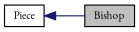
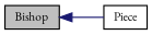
  digraph {
    rankdir=LR
    fontname="EB Garamond"
    node [color=black fontname="EB Garamond" fontsize=10 shape=record style=filled]
    n1 [fillcolor=grey75 fontcolor=black height=0.2 label=Bishop width=0.4]
    n2 [fillcolor=white height=0.2 label=Piece width=0.4]
-   n2 -> n1 [color=midnightblue dir=back fontname="EB Garamond" fontsize=10 labelfontname=Helvetica labelfontsize=10 style=solid]
+   n1 -> n2 [color=midnightblue dir=back fontname="EB Garamond" fontsize=10 labelfontname=Helvetica labelfontsize=10 style=solid]
  }
